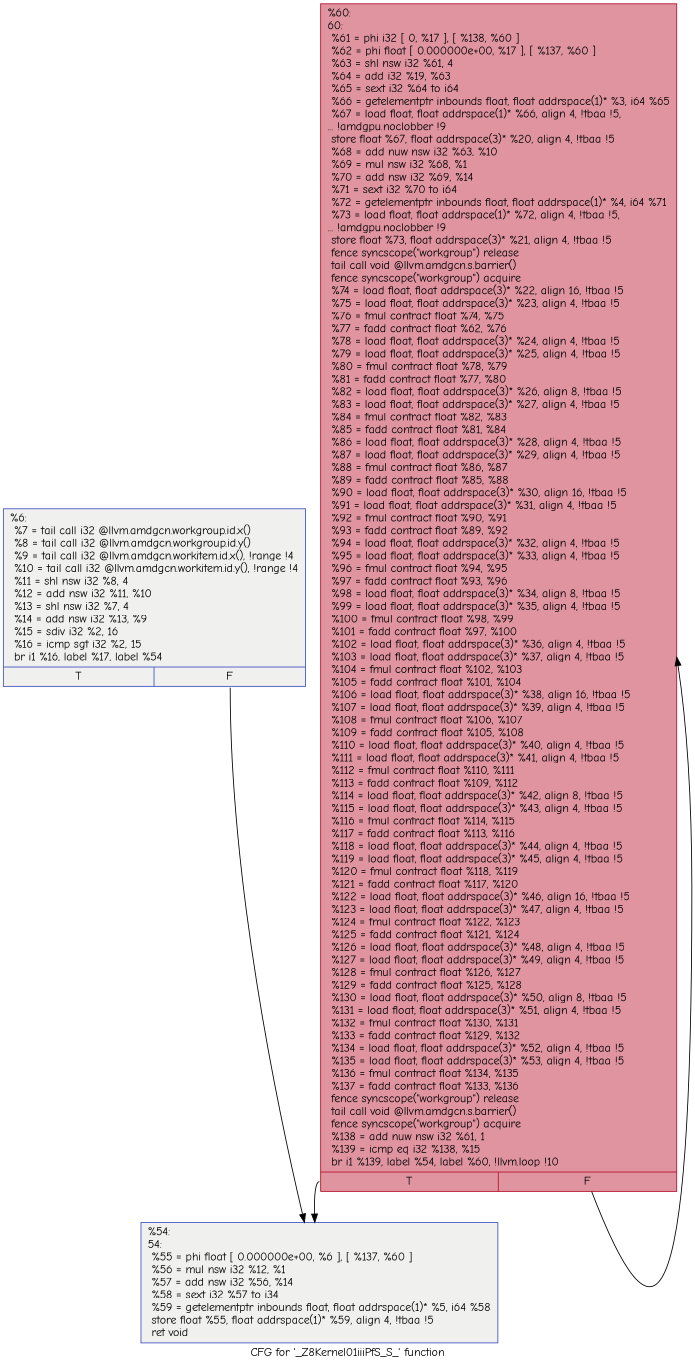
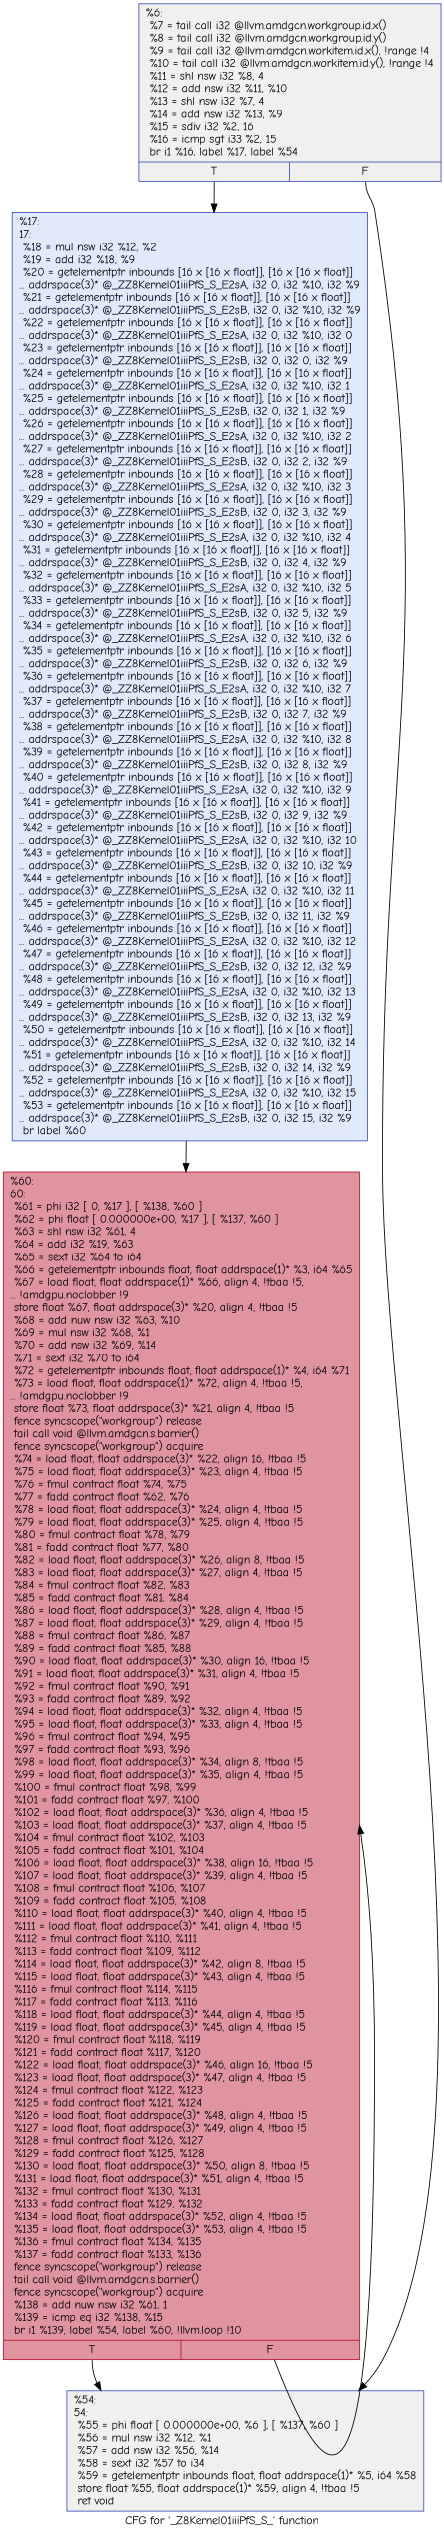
  digraph {
    fontname="Comic Neue"
    label="CFG for '_Z8Kernel01iiiPfS_S_' function"
    node [color="#3d50c3ff" fillcolor="#dedcdb70" fontname="Comic Neue" shape=record style=filled]
    edge [fontname="Comic Neue" tailport=s0]
-   n1 [label="{%6:\l  %7 = tail call i32 @llvm.amdgcn.workgroup.id.x()\l  %8 = tail call i32 @llvm.amdgcn.workgroup.id.y()\l  %9 = tail call i32 @llvm.amdgcn.workitem.id.x(), !range !4\l  %10 = tail call i32 @llvm.amdgcn.workitem.id.y(), !range !4\l  %11 = shl nsw i32 %8, 4\l  %12 = add nsw i32 %11, %10\l  %13 = shl nsw i32 %7, 4\l  %14 = add nsw i32 %13, %9\l  %15 = sdiv i32 %2, 16\l  %16 = icmp sgt i32 %2, 15\l  br i1 %16, label %17, label %54\l|{<s0>T|<s1>F}}"]
+   n1 [label="{%6:\l  %7 = tail call i32 @llvm.amdgcn.workgroup.id.x()\l  %8 = tail call i32 @llvm.amdgcn.workgroup.id.y()\l  %9 = tail call i32 @llvm.amdgcn.workitem.id.x(), !range !4\l  %10 = tail call i32 @llvm.amdgcn.workitem.id.y(), !range !4\l  %11 = shl nsw i32 %8, 4\l  %12 = add nsw i32 %11, %10\l  %13 = shl nsw i32 %7, 4\l  %14 = add nsw i32 %13, %9\l  %15 = sdiv i32 %2, 16\l  %16 = icmp sgt i33 %2, 15\l  br i1 %16, label %17, label %54\l|{<s0>T|<s1>F}}"]
+   n2 [fillcolor="#b9d0f970" label="{%17:\l17:                                               \l  %18 = mul nsw i32 %12, %2\l  %19 = add i32 %18, %9\l  %20 = getelementptr inbounds [16 x [16 x float]], [16 x [16 x float]]\l... addrspace(3)* @_ZZ8Kernel01iiiPfS_S_E2sA, i32 0, i32 %10, i32 %9\l  %21 = getelementptr inbounds [16 x [16 x float]], [16 x [16 x float]]\l... addrspace(3)* @_ZZ8Kernel01iiiPfS_S_E2sB, i32 0, i32 %10, i32 %9\l  %22 = getelementptr inbounds [16 x [16 x float]], [16 x [16 x float]]\l... addrspace(3)* @_ZZ8Kernel01iiiPfS_S_E2sA, i32 0, i32 %10, i32 0\l  %23 = getelementptr inbounds [16 x [16 x float]], [16 x [16 x float]]\l... addrspace(3)* @_ZZ8Kernel01iiiPfS_S_E2sB, i32 0, i32 0, i32 %9\l  %24 = getelementptr inbounds [16 x [16 x float]], [16 x [16 x float]]\l... addrspace(3)* @_ZZ8Kernel01iiiPfS_S_E2sA, i32 0, i32 %10, i32 1\l  %25 = getelementptr inbounds [16 x [16 x float]], [16 x [16 x float]]\l... addrspace(3)* @_ZZ8Kernel01iiiPfS_S_E2sB, i32 0, i32 1, i32 %9\l  %26 = getelementptr inbounds [16 x [16 x float]], [16 x [16 x float]]\l... addrspace(3)* @_ZZ8Kernel01iiiPfS_S_E2sA, i32 0, i32 %10, i32 2\l  %27 = getelementptr inbounds [16 x [16 x float]], [16 x [16 x float]]\l... addrspace(3)* @_ZZ8Kernel01iiiPfS_S_E2sB, i32 0, i32 2, i32 %9\l  %28 = getelementptr inbounds [16 x [16 x float]], [16 x [16 x float]]\l... addrspace(3)* @_ZZ8Kernel01iiiPfS_S_E2sA, i32 0, i32 %10, i32 3\l  %29 = getelementptr inbounds [16 x [16 x float]], [16 x [16 x float]]\l... addrspace(3)* @_ZZ8Kernel01iiiPfS_S_E2sB, i32 0, i32 3, i32 %9\l  %30 = getelementptr inbounds [16 x [16 x float]], [16 x [16 x float]]\l... addrspace(3)* @_ZZ8Kernel01iiiPfS_S_E2sA, i32 0, i32 %10, i32 4\l  %31 = getelementptr inbounds [16 x [16 x float]], [16 x [16 x float]]\l... addrspace(3)* @_ZZ8Kernel01iiiPfS_S_E2sB, i32 0, i32 4, i32 %9\l  %32 = getelementptr inbounds [16 x [16 x float]], [16 x [16 x float]]\l... addrspace(3)* @_ZZ8Kernel01iiiPfS_S_E2sA, i32 0, i32 %10, i32 5\l  %33 = getelementptr inbounds [16 x [16 x float]], [16 x [16 x float]]\l... addrspace(3)* @_ZZ8Kernel01iiiPfS_S_E2sB, i32 0, i32 5, i32 %9\l  %34 = getelementptr inbounds [16 x [16 x float]], [16 x [16 x float]]\l... addrspace(3)* @_ZZ8Kernel01iiiPfS_S_E2sA, i32 0, i32 %10, i32 6\l  %35 = getelementptr inbounds [16 x [16 x float]], [16 x [16 x float]]\l... addrspace(3)* @_ZZ8Kernel01iiiPfS_S_E2sB, i32 0, i32 6, i32 %9\l  %36 = getelementptr inbounds [16 x [16 x float]], [16 x [16 x float]]\l... addrspace(3)* @_ZZ8Kernel01iiiPfS_S_E2sA, i32 0, i32 %10, i32 7\l  %37 = getelementptr inbounds [16 x [16 x float]], [16 x [16 x float]]\l... addrspace(3)* @_ZZ8Kernel01iiiPfS_S_E2sB, i32 0, i32 7, i32 %9\l  %38 = getelementptr inbounds [16 x [16 x float]], [16 x [16 x float]]\l... addrspace(3)* @_ZZ8Kernel01iiiPfS_S_E2sA, i32 0, i32 %10, i32 8\l  %39 = getelementptr inbounds [16 x [16 x float]], [16 x [16 x float]]\l... addrspace(3)* @_ZZ8Kernel01iiiPfS_S_E2sB, i32 0, i32 8, i32 %9\l  %40 = getelementptr inbounds [16 x [16 x float]], [16 x [16 x float]]\l... addrspace(3)* @_ZZ8Kernel01iiiPfS_S_E2sA, i32 0, i32 %10, i32 9\l  %41 = getelementptr inbounds [16 x [16 x float]], [16 x [16 x float]]\l... addrspace(3)* @_ZZ8Kernel01iiiPfS_S_E2sB, i32 0, i32 9, i32 %9\l  %42 = getelementptr inbounds [16 x [16 x float]], [16 x [16 x float]]\l... addrspace(3)* @_ZZ8Kernel01iiiPfS_S_E2sA, i32 0, i32 %10, i32 10\l  %43 = getelementptr inbounds [16 x [16 x float]], [16 x [16 x float]]\l... addrspace(3)* @_ZZ8Kernel01iiiPfS_S_E2sB, i32 0, i32 10, i32 %9\l  %44 = getelementptr inbounds [16 x [16 x float]], [16 x [16 x float]]\l... addrspace(3)* @_ZZ8Kernel01iiiPfS_S_E2sA, i32 0, i32 %10, i32 11\l  %45 = getelementptr inbounds [16 x [16 x float]], [16 x [16 x float]]\l... addrspace(3)* @_ZZ8Kernel01iiiPfS_S_E2sB, i32 0, i32 11, i32 %9\l  %46 = getelementptr inbounds [16 x [16 x float]], [16 x [16 x float]]\l... addrspace(3)* @_ZZ8Kernel01iiiPfS_S_E2sA, i32 0, i32 %10, i32 12\l  %47 = getelementptr inbounds [16 x [16 x float]], [16 x [16 x float]]\l... addrspace(3)* @_ZZ8Kernel01iiiPfS_S_E2sB, i32 0, i32 12, i32 %9\l  %48 = getelementptr inbounds [16 x [16 x float]], [16 x [16 x float]]\l... addrspace(3)* @_ZZ8Kernel01iiiPfS_S_E2sA, i32 0, i32 %10, i32 13\l  %49 = getelementptr inbounds [16 x [16 x float]], [16 x [16 x float]]\l... addrspace(3)* @_ZZ8Kernel01iiiPfS_S_E2sB, i32 0, i32 13, i32 %9\l  %50 = getelementptr inbounds [16 x [16 x float]], [16 x [16 x float]]\l... addrspace(3)* @_ZZ8Kernel01iiiPfS_S_E2sA, i32 0, i32 %10, i32 14\l  %51 = getelementptr inbounds [16 x [16 x float]], [16 x [16 x float]]\l... addrspace(3)* @_ZZ8Kernel01iiiPfS_S_E2sB, i32 0, i32 14, i32 %9\l  %52 = getelementptr inbounds [16 x [16 x float]], [16 x [16 x float]]\l... addrspace(3)* @_ZZ8Kernel01iiiPfS_S_E2sA, i32 0, i32 %10, i32 15\l  %53 = getelementptr inbounds [16 x [16 x float]], [16 x [16 x float]]\l... addrspace(3)* @_ZZ8Kernel01iiiPfS_S_E2sB, i32 0, i32 15, i32 %9\l  br label %60\l}"]
    n3 [label="{%54:\l54:                                               \l  %55 = phi float [ 0.000000e+00, %6 ], [ %137, %60 ]\l  %56 = mul nsw i32 %12, %1\l  %57 = add nsw i32 %56, %14\l  %58 = sext i32 %57 to i34\l  %59 = getelementptr inbounds float, float addrspace(1)* %5, i64 %58\l  store float %55, float addrspace(1)* %59, align 4, !tbaa !5\l  ret void\l}"]
    n4 [color="#b70d28ff" fillcolor="#b70d2870" label="{%60:\l60:                                               \l  %61 = phi i32 [ 0, %17 ], [ %138, %60 ]\l  %62 = phi float [ 0.000000e+00, %17 ], [ %137, %60 ]\l  %63 = shl nsw i32 %61, 4\l  %64 = add i32 %19, %63\l  %65 = sext i32 %64 to i64\l  %66 = getelementptr inbounds float, float addrspace(1)* %3, i64 %65\l  %67 = load float, float addrspace(1)* %66, align 4, !tbaa !5,\l... !amdgpu.noclobber !9\l  store float %67, float addrspace(3)* %20, align 4, !tbaa !5\l  %68 = add nuw nsw i32 %63, %10\l  %69 = mul nsw i32 %68, %1\l  %70 = add nsw i32 %69, %14\l  %71 = sext i32 %70 to i64\l  %72 = getelementptr inbounds float, float addrspace(1)* %4, i64 %71\l  %73 = load float, float addrspace(1)* %72, align 4, !tbaa !5,\l... !amdgpu.noclobber !9\l  store float %73, float addrspace(3)* %21, align 4, !tbaa !5\l  fence syncscope(\"workgroup\") release\l  tail call void @llvm.amdgcn.s.barrier()\l  fence syncscope(\"workgroup\") acquire\l  %74 = load float, float addrspace(3)* %22, align 16, !tbaa !5\l  %75 = load float, float addrspace(3)* %23, align 4, !tbaa !5\l  %76 = fmul contract float %74, %75\l  %77 = fadd contract float %62, %76\l  %78 = load float, float addrspace(3)* %24, align 4, !tbaa !5\l  %79 = load float, float addrspace(3)* %25, align 4, !tbaa !5\l  %80 = fmul contract float %78, %79\l  %81 = fadd contract float %77, %80\l  %82 = load float, float addrspace(3)* %26, align 8, !tbaa !5\l  %83 = load float, float addrspace(3)* %27, align 4, !tbaa !5\l  %84 = fmul contract float %82, %83\l  %85 = fadd contract float %81, %84\l  %86 = load float, float addrspace(3)* %28, align 4, !tbaa !5\l  %87 = load float, float addrspace(3)* %29, align 4, !tbaa !5\l  %88 = fmul contract float %86, %87\l  %89 = fadd contract float %85, %88\l  %90 = load float, float addrspace(3)* %30, align 16, !tbaa !5\l  %91 = load float, float addrspace(3)* %31, align 4, !tbaa !5\l  %92 = fmul contract float %90, %91\l  %93 = fadd contract float %89, %92\l  %94 = load float, float addrspace(3)* %32, align 4, !tbaa !5\l  %95 = load float, float addrspace(3)* %33, align 4, !tbaa !5\l  %96 = fmul contract float %94, %95\l  %97 = fadd contract float %93, %96\l  %98 = load float, float addrspace(3)* %34, align 8, !tbaa !5\l  %99 = load float, float addrspace(3)* %35, align 4, !tbaa !5\l  %100 = fmul contract float %98, %99\l  %101 = fadd contract float %97, %100\l  %102 = load float, float addrspace(3)* %36, align 4, !tbaa !5\l  %103 = load float, float addrspace(3)* %37, align 4, !tbaa !5\l  %104 = fmul contract float %102, %103\l  %105 = fadd contract float %101, %104\l  %106 = load float, float addrspace(3)* %38, align 16, !tbaa !5\l  %107 = load float, float addrspace(3)* %39, align 4, !tbaa !5\l  %108 = fmul contract float %106, %107\l  %109 = fadd contract float %105, %108\l  %110 = load float, float addrspace(3)* %40, align 4, !tbaa !5\l  %111 = load float, float addrspace(3)* %41, align 4, !tbaa !5\l  %112 = fmul contract float %110, %111\l  %113 = fadd contract float %109, %112\l  %114 = load float, float addrspace(3)* %42, align 8, !tbaa !5\l  %115 = load float, float addrspace(3)* %43, align 4, !tbaa !5\l  %116 = fmul contract float %114, %115\l  %117 = fadd contract float %113, %116\l  %118 = load float, float addrspace(3)* %44, align 4, !tbaa !5\l  %119 = load float, float addrspace(3)* %45, align 4, !tbaa !5\l  %120 = fmul contract float %118, %119\l  %121 = fadd contract float %117, %120\l  %122 = load float, float addrspace(3)* %46, align 16, !tbaa !5\l  %123 = load float, float addrspace(3)* %47, align 4, !tbaa !5\l  %124 = fmul contract float %122, %123\l  %125 = fadd contract float %121, %124\l  %126 = load float, float addrspace(3)* %48, align 4, !tbaa !5\l  %127 = load float, float addrspace(3)* %49, align 4, !tbaa !5\l  %128 = fmul contract float %126, %127\l  %129 = fadd contract float %125, %128\l  %130 = load float, float addrspace(3)* %50, align 8, !tbaa !5\l  %131 = load float, float addrspace(3)* %51, align 4, !tbaa !5\l  %132 = fmul contract float %130, %131\l  %133 = fadd contract float %129, %132\l  %134 = load float, float addrspace(3)* %52, align 4, !tbaa !5\l  %135 = load float, float addrspace(3)* %53, align 4, !tbaa !5\l  %136 = fmul contract float %134, %135\l  %137 = fadd contract float %133, %136\l  fence syncscope(\"workgroup\") release\l  tail call void @llvm.amdgcn.s.barrier()\l  fence syncscope(\"workgroup\") acquire\l  %138 = add nuw nsw i32 %61, 1\l  %139 = icmp eq i32 %138, %15\l  br i1 %139, label %54, label %60, !llvm.loop !10\l|{<s0>T|<s1>F}}"]
+   n1 -> n2
    n1 -> n3 [tailport=s1]
+   n2 -> n4
    n4 -> n3
    n4 -> n4 [tailport=s1]
  }
